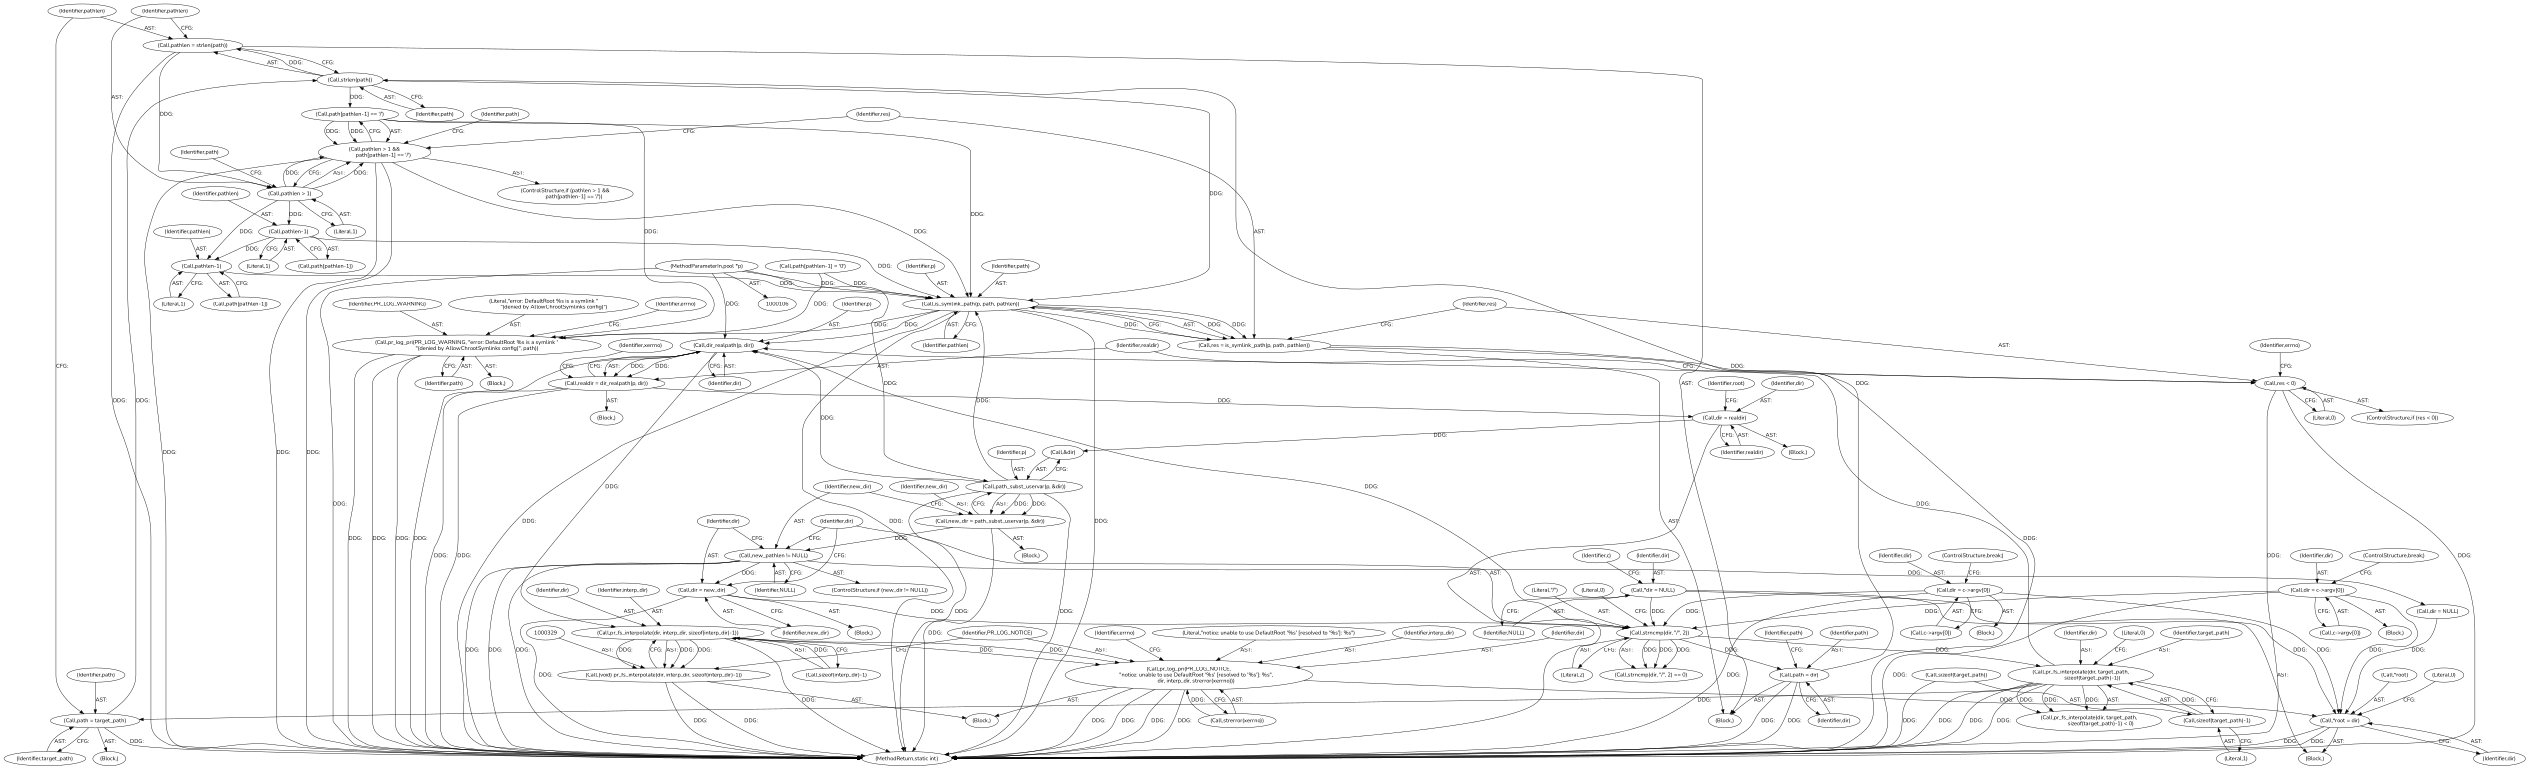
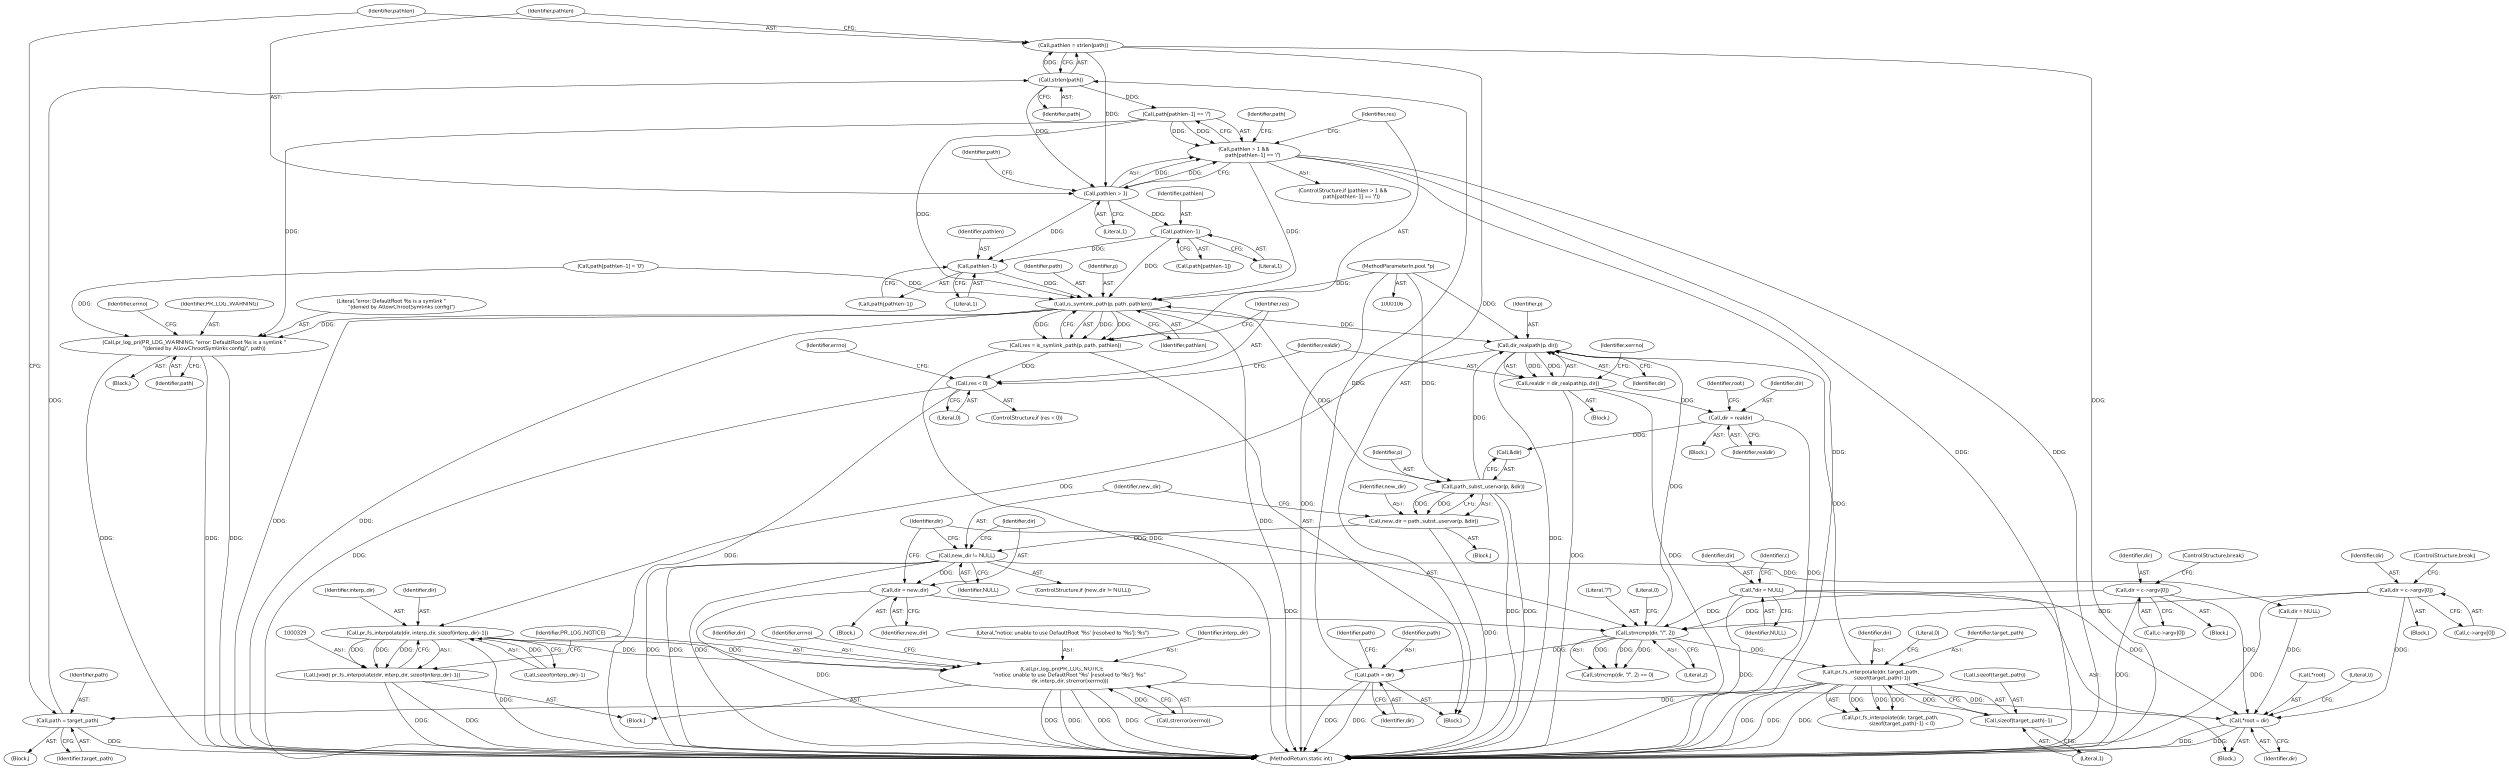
  digraph {
    fontname=Nunito
    node [fontname=Nunito]
    edge [fontname=Nunito]
    n1 [label="(Call,pathlen = strlen(path))"]
    n2 [label="(Call,strlen(path))"]
    n3 [label="(Call,pathlen > 1)"]
    n4 [label="(MethodReturn,static int)"]
    n5 [label="(Block,)"]
    n6 [label="(Call,is_symlink_path(p, path, pathlen))"]
    n7 [label="(Identifier,path)"]
    n8 [label="(Call,path[pathlen-1] == '/')"]
    n9 [label="(Call,pathlen > 1 &&\n            path[pathlen-1] == '/')"]
    n10 [label="(Call,pathlen-1)"]
    n11 [label="(Call,pathlen-1)"]
    n12 [label="(Literal,1)"]
    n13 [label="(Call,dir_realpath(p, dir))"]
    n14 [label="(Call,res = is_symlink_path(p, path, pathlen))"]
    n15 [label="(Call,pr_log_pri(PR_LOG_WARNING, \"error: DefaultRoot %s is a symlink \"\n              \"(denied by AllowChrootSymlinks config)\", path))"]
    n16 [label="(Identifier,pathlen)"]
    n17 [label="(Call,path = target_path)"]
    n18 [label="(Block,)"]
    n19 [label="(Identifier,target_path)"]
    n20 [label="(Call,pr_fs_interpolate(dir, target_path,\n                sizeof(target_path)-1))"]
    n21 [label="(Call,sizeof(target_path)-1)"]
    n22 [label="(Call,pr_fs_interpolate(dir, target_path,\n                sizeof(target_path)-1) < 0)"]
    n23 [label="(Literal,1)"]
    n24 [label="(Call,realdir = dir_realpath(p, dir))"]
    n25 [label="(Call,pr_fs_interpolate(dir, interp_dir, sizeof(interp_dir)-1))"]
    n26 [label="(Identifier,dir)"]
    n27 [label="(Call,strncmp(dir, \"/\", 2))"]
    n28 [label="(Call,path = dir)"]
    n29 [label="(Literal,2)"]
    n30 [label="(Call,strncmp(dir, \"/\", 2) == 0)"]
    n31 [label="(Identifier,dir)"]
    n32 [label="(Call,*dir = NULL)"]
    n33 [label="(Call,*root = dir)"]
    n34 [label="(Identifier,NULL)"]
    n35 [label="(Block,)"]
    n36 [label="(Identifier,dir)"]
    n37 [label="(Call,dir = c->argv[0])"]
    n38 [label="(Block,)"]
    n39 [label="(Call,c->argv[0])"]
    n40 [label="(Call,dir = new_dir)"]
    n41 [label="(Identifier,new_dir)"]
    n42 [label="(Block,)"]
-   n43 [label="(Call,new_pathlen != NULL)"]
+   n43 [label="(Call,new_dir != NULL)"]
    n44 [label="(ControlStructure,if (new_dir != NULL))"]
    n45 [label="(Identifier,NULL)"]
    n46 [label="(Call,dir = NULL)"]
    n47 [label="(Call,new_dir = path_subst_uservar(p, &dir))"]
    n48 [label="(Call,path_subst_uservar(p, &dir))"]
    n49 [label="(Block,)"]
    n50 [label="(Call,&dir)"]
    n51 [label="(MethodParameterIn,pool *p)"]
    1000106
    n53 [label="(Call,dir = c->argv[0])"]
    n54 [label="(Block,)"]
    n55 [label="(Call,c->argv[0])"]
    n56 [label="(ControlStructure,if (pathlen > 1 &&\n            path[pathlen-1] == '/'))"]
    n57 [label="(Call,path[pathlen-1])"]
    n58 [label="(Literal,1)"]
    n59 [label="(Call,path[pathlen-1])"]
    n60 [label="(Literal,1)"]
    n61 [label="(Call,res < 0)"]
    n62 [label="(Block,)"]
    n63 [label="(Identifier,path)"]
    n64 [label="(Literal,0)"]
    n65 [label="(ControlStructure,if (res < 0))"]
    n66 [label="(Call,dir = realdir)"]
    n67 [label="(Block,)"]
    n68 [label="(Call,(void) pr_fs_interpolate(dir, interp_dir, sizeof(interp_dir)-1))"]
    n69 [label="(Call,pr_log_pri(PR_LOG_NOTICE,\n          \"notice: unable to use DefaultRoot '%s' [resolved to '%s']: %s\",\n          dir, interp_dir, strerror(xerrno)))"]
    n70 [label="(Call,sizeof(interp_dir)-1)"]
    n71 [label="(Block,)"]
    n72 [label="(Identifier,realdir)"]
    n73 [label="(Block,)"]
    n74 [label="(Call,strerror(xerrno))"]
    n75 [label="(Identifier,interp_dir)"]
    n76 [label="(Identifier,dir)"]
    n77 [label="(Identifier,res)"]
    n78 [label="(Identifier,path)"]
    n79 [label="(Identifier,pathlen)"]
    n80 [label="(Identifier,path)"]
    n81 [label="(Identifier,new_dir)"]
    n82 [label="(Identifier,dir)"]
    n83 [label="(Call,sizeof(target_path))"]
    n84 [label="(Identifier,realdir)"]
    n85 [label="(Identifier,dir)"]
    n86 [label="(Identifier,c)"]
    n87 [label="(Literal,\"/\")"]
    n88 [label="(Identifier,dir)"]
    n89 [label="(Call,*root)"]
    n90 [label="(Call,path[pathlen-1] = '\0')"]
    n91 [label="(Identifier,path)"]
    n92 [label="(Identifier,p)"]
    n93 [label="(Identifier,dir)"]
    n94 [label="(Identifier,dir)"]
    n95 [label="(Identifier,PR_LOG_NOTICE)"]
    n96 [label="(Identifier,errno)"]
    n97 [label="(Identifier,path)"]
    n98 [label="(Identifier,res)"]
    n99 [label="(Identifier,p)"]
    n100 [label="(Identifier,PR_LOG_WARNING)"]
    n101 [label="(Identifier,target_path)"]
    n102 [label="(ControlStructure,break;)"]
    n103 [label="(Identifier,dir)"]
    n104 [label="(Literal,0)"]
    n105 [label="(Identifier,dir)"]
    n106 [label="(Identifier,dir)"]
    n107 [label="(Identifier,errno)"]
    n108 [label="(ControlStructure,break;)"]
    n109 [label="(Identifier,root)"]
    n110 [label="(Identifier,xerrno)"]
    n111 [label="(Literal,0)"]
    n112 [label="(Identifier,pathlen)"]
    n113 [label="(Identifier,path)"]
    n114 [label="(Identifier,interp_dir)"]
    n115 [label="(Identifier,path)"]
    n116 [label="(Identifier,pathlen)"]
    n117 [label="(Identifier,pathlen)"]
    n118 [label="(Identifier,p)"]
    n119 [label="(Literal,0)"]
    n120 [label="(Identifier,new_dir)"]
    n121 [label="(Identifier,errno)"]
    n122 [label="(Literal,\"error: DefaultRoot %s is a symlink \"\n              \"(denied by AllowChrootSymlinks config)\")"]
    n123 [label="(Literal,\"notice: unable to use DefaultRoot '%s' [resolved to '%s']: %s\")"]
    1000329
    n1 -> n2 [label="CFG: "]
    n1 -> n3 [label="DDG: "]
    n1 -> n4 [label="DDG: "]
    n1 -> n5 [label="AST: "]
    n2 -> n1 [label="AST: "]
    n2 -> n1 [label="DDG: "]
-   n2 -> n6 [label="DDG: "]
+   n2 -> n3 [label="DDG: "]
    n2 -> n7 [label="CFG: "]
    n2 -> n8 [label="DDG: "]
    n3 -> n9 [label="AST: "]
    n3 -> n9 [label="DDG: "]
    n3 -> n9 [label="DDG: "]
    n3 -> n10 [label="DDG: "]
    n3 -> n11 [label="DDG: "]
    n3 -> n12 [label="CFG: "]
    n6 -> n4 [label="DDG: "]
    n6 -> n4 [label="DDG: "]
    n6 -> n4 [label="DDG: "]
    n6 -> n13 [label="DDG: "]
    n6 -> n14 [label="AST: "]
    n6 -> n14 [label="DDG: "]
    n6 -> n14 [label="DDG: "]
    n6 -> n14 [label="DDG: "]
    n6 -> n15 [label="DDG: "]
    n6 -> n16 [label="CFG: "]
    n7 -> n2 [label="AST: "]
    n8 -> n6 [label="DDG: "]
    n8 -> n9 [label="AST: "]
    n8 -> n9 [label="DDG: "]
    n8 -> n9 [label="DDG: "]
    n8 -> n15 [label="DDG: "]
    n9 -> n3 [label="CFG: "]
    n9 -> n4 [label="DDG: "]
    n9 -> n4 [label="DDG: "]
    n9 -> n4 [label="DDG: "]
    n9 -> n6 [label="DDG: "]
    n9 -> n8 [label="CFG: "]
    n9 -> n56 [label="AST: "]
    n10 -> n6 [label="DDG: "]
    n10 -> n11 [label="DDG: "]
    n10 -> n57 [label="AST: "]
    n10 -> n58 [label="CFG: "]
    n11 -> n6 [label="DDG: "]
    n11 -> n59 [label="AST: "]
    n11 -> n60 [label="CFG: "]
    n12 -> n3 [label="AST: "]
    n13 -> n4 [label="DDG: "]
    n13 -> n24 [label="AST: "]
    n13 -> n24 [label="DDG: "]
    n13 -> n24 [label="DDG: "]
    n13 -> n25 [label="DDG: "]
    n13 -> n26 [label="CFG: "]
    n14 -> n4 [label="DDG: "]
    n14 -> n5 [label="AST: "]
    n14 -> n6 [label="CFG: "]
    n14 -> n61 [label="DDG: "]
    n15 -> n4 [label="DDG: "]
    n15 -> n4 [label="DDG: "]
    n15 -> n4 [label="DDG: "]
    n15 -> n62 [label="AST: "]
    n15 -> n63 [label="CFG: "]
    n16 -> n6 [label="AST: "]
    n17 -> n2 [label="DDG: "]
    n17 -> n4 [label="DDG: "]
    n17 -> n18 [label="AST: "]
    n17 -> n19 [label="CFG: "]
    n19 -> n17 [label="AST: "]
    n20 -> n4 [label="DDG: "]
    n20 -> n4 [label="DDG: "]
    n20 -> n4 [label="DDG: "]
    n20 -> n13 [label="DDG: "]
    n20 -> n17 [label="DDG: "]
    n20 -> n21 [label="CFG: "]
    n20 -> n22 [label="AST: "]
    n20 -> n22 [label="DDG: "]
    n20 -> n22 [label="DDG: "]
    n20 -> n22 [label="DDG: "]
    n21 -> n20 [label="AST: "]
    n21 -> n20 [label="DDG: "]
    n21 -> n23 [label="CFG: "]
    n23 -> n21 [label="AST: "]
    n24 -> n4 [label="DDG: "]
    n24 -> n4 [label="DDG: "]
-   n24 -> n13 [label="CFG: "]
+   n24 -> n13 [label="AST: "]
    n24 -> n66 [label="DDG: "]
    n24 -> n67 [label="AST: "]
    n25 -> n4 [label="DDG: "]
    n25 -> n68 [label="AST: "]
    n25 -> n68 [label="DDG: "]
    n25 -> n68 [label="DDG: "]
    n25 -> n68 [label="DDG: "]
    n25 -> n69 [label="DDG: "]
    n25 -> n69 [label="DDG: "]
    n25 -> n70 [label="CFG: "]
    n26 -> n13 [label="AST: "]
    n27 -> n13 [label="DDG: "]
    n27 -> n20 [label="DDG: "]
    n27 -> n28 [label="DDG: "]
    n27 -> n29 [label="CFG: "]
    n27 -> n30 [label="AST: "]
    n27 -> n30 [label="DDG: "]
    n27 -> n30 [label="DDG: "]
    n27 -> n30 [label="DDG: "]
    n28 -> n2 [label="DDG: "]
    n28 -> n4 [label="DDG: "]
    n28 -> n4 [label="DDG: "]
    n28 -> n5 [label="AST: "]
    n28 -> n31 [label="CFG: "]
    n29 -> n27 [label="AST: "]
    n31 -> n28 [label="AST: "]
-   n83 -> n4 [label="DDG: "]
+   n32 -> n4 [label="DDG: "]
    n32 -> n27 [label="DDG: "]
    n32 -> n33 [label="DDG: "]
    n32 -> n34 [label="CFG: "]
    n32 -> n35 [label="AST: "]
    n33 -> n4 [label="DDG: "]
    n33 -> n4 [label="DDG: "]
    n33 -> n35 [label="AST: "]
    n33 -> n36 [label="CFG: "]
    n34 -> n32 [label="AST: "]
    n36 -> n33 [label="AST: "]
    n37 -> n4 [label="DDG: "]
    n37 -> n27 [label="DDG: "]
    n37 -> n33 [label="DDG: "]
    n37 -> n38 [label="AST: "]
    n37 -> n39 [label="CFG: "]
    n39 -> n37 [label="AST: "]
    n40 -> n4 [label="DDG: "]
    n40 -> n27 [label="DDG: "]
    n40 -> n41 [label="CFG: "]
    n40 -> n42 [label="AST: "]
    n41 -> n40 [label="AST: "]
    n43 -> n4 [label="DDG: "]
    n43 -> n4 [label="DDG: "]
    n43 -> n4 [label="DDG: "]
    n43 -> n40 [label="DDG: "]
    n43 -> n44 [label="AST: "]
    n43 -> n45 [label="CFG: "]
    n43 -> n46 [label="DDG: "]
    n45 -> n43 [label="AST: "]
    n46 -> n33 [label="DDG: "]
    n47 -> n4 [label="DDG: "]
    n47 -> n43 [label="DDG: "]
    n47 -> n48 [label="CFG: "]
    n47 -> n49 [label="AST: "]
    n48 -> n4 [label="DDG: "]
    n48 -> n4 [label="DDG: "]
    n48 -> n6 [label="DDG: "]
    n48 -> n13 [label="DDG: "]
    n48 -> n47 [label="AST: "]
    n48 -> n47 [label="DDG: "]
    n48 -> n47 [label="DDG: "]
    n48 -> n50 [label="CFG: "]
    n50 -> n48 [label="AST: "]
    n51 -> n4 [label="DDG: "]
    n51 -> n6 [label="DDG: "]
    n51 -> n13 [label="DDG: "]
    n51 -> n48 [label="DDG: "]
    n51 -> 1000106 [label="AST: "]
    n53 -> n4 [label="DDG: "]
    n53 -> n27 [label="DDG: "]
    n53 -> n33 [label="DDG: "]
    n53 -> n54 [label="AST: "]
    n53 -> n55 [label="CFG: "]
    n55 -> n53 [label="AST: "]
    n57 -> n10 [label="CFG: "]
    n58 -> n10 [label="AST: "]
    n59 -> n11 [label="CFG: "]
    n60 -> n11 [label="AST: "]
    n61 -> n4 [label="DDG: "]
    n61 -> n4 [label="DDG: "]
    n61 -> n64 [label="CFG: "]
    n61 -> n65 [label="AST: "]
    n63 -> n15 [label="AST: "]
    n64 -> n61 [label="AST: "]
-   n66 -> n4 [label="AST: "]
+   n66 -> n4 [label="DDG: "]
    n66 -> n50 [label="DDG: "]
    n66 -> n71 [label="AST: "]
    n66 -> n72 [label="CFG: "]
    n68 -> n4 [label="DDG: "]
    n68 -> n4 [label="DDG: "]
    n68 -> n25 [label="CFG: "]
    n68 -> n73 [label="AST: "]
    n69 -> n4 [label="DDG: "]
    n69 -> n4 [label="DDG: "]
    n69 -> n4 [label="DDG: "]
    n69 -> n4 [label="DDG: "]
    n69 -> n33 [label="DDG: "]
    n69 -> n73 [label="AST: "]
    n69 -> n74 [label="CFG: "]
    n70 -> n25 [label="AST: "]
    n70 -> n25 [label="DDG: "]
    n72 -> n66 [label="AST: "]
    n74 -> n69 [label="AST: "]
    n74 -> n69 [label="DDG: "]
    n75 -> n69 [label="AST: "]
    n76 -> n25 [label="AST: "]
    n77 -> n9 [label="CFG: "]
    n77 -> n14 [label="AST: "]
    n78 -> n3 [label="CFG: "]
    n79 -> n11 [label="AST: "]
    n80 -> n17 [label="AST: "]
    n81 -> n43 [label="AST: "]
    n81 -> n47 [label="CFG: "]
    n82 -> n53 [label="AST: "]
    n83 -> n21 [label="AST: "]
    n84 -> n24 [label="AST: "]
    n84 -> n61 [label="CFG: "]
    n85 -> n40 [label="AST: "]
    n85 -> n43 [label="CFG: "]
    n86 -> n32 [label="CFG: "]
    n87 -> n27 [label="AST: "]
    n88 -> n37 [label="AST: "]
    n89 -> n33 [label="AST: "]
    n90 -> n6 [label="DDG: "]
    n90 -> n15 [label="DDG: "]
    n91 -> n28 [label="CFG: "]
    n92 -> n48 [label="AST: "]
    n93 -> n32 [label="AST: "]
    n94 -> n66 [label="AST: "]
    n95 -> n68 [label="CFG: "]
    n95 -> n69 [label="AST: "]
    n96 -> n15 [label="CFG: "]
    n97 -> n9 [label="CFG: "]
    n98 -> n14 [label="CFG: "]
    n98 -> n61 [label="AST: "]
    n99 -> n13 [label="AST: "]
    n100 -> n15 [label="AST: "]
    n101 -> n20 [label="AST: "]
    n102 -> n37 [label="CFG: "]
    n103 -> n20 [label="AST: "]
    n104 -> n20 [label="CFG: "]
    n105 -> n69 [label="AST: "]
    n106 -> n27 [label="AST: "]
    n106 -> n40 [label="CFG: "]
    n106 -> n43 [label="CFG: "]
    n107 -> n69 [label="CFG: "]
    n108 -> n53 [label="CFG: "]
    n109 -> n66 [label="CFG: "]
    n110 -> n24 [label="CFG: "]
    n111 -> n27 [label="CFG: "]
    n112 -> n10 [label="AST: "]
    n113 -> n6 [label="AST: "]
    n114 -> n25 [label="AST: "]
    n115 -> n28 [label="AST: "]
    n116 -> n1 [label="CFG: "]
    n116 -> n3 [label="AST: "]
    n117 -> n1 [label="AST: "]
    n117 -> n17 [label="CFG: "]
    n118 -> n6 [label="AST: "]
    n119 -> n33 [label="CFG: "]
    n120 -> n47 [label="AST: "]
    n121 -> n61 [label="CFG: "]
    n122 -> n15 [label="AST: "]
    n123 -> n69 [label="AST: "]
    1000329 -> n68 [label="AST: "]
  }
